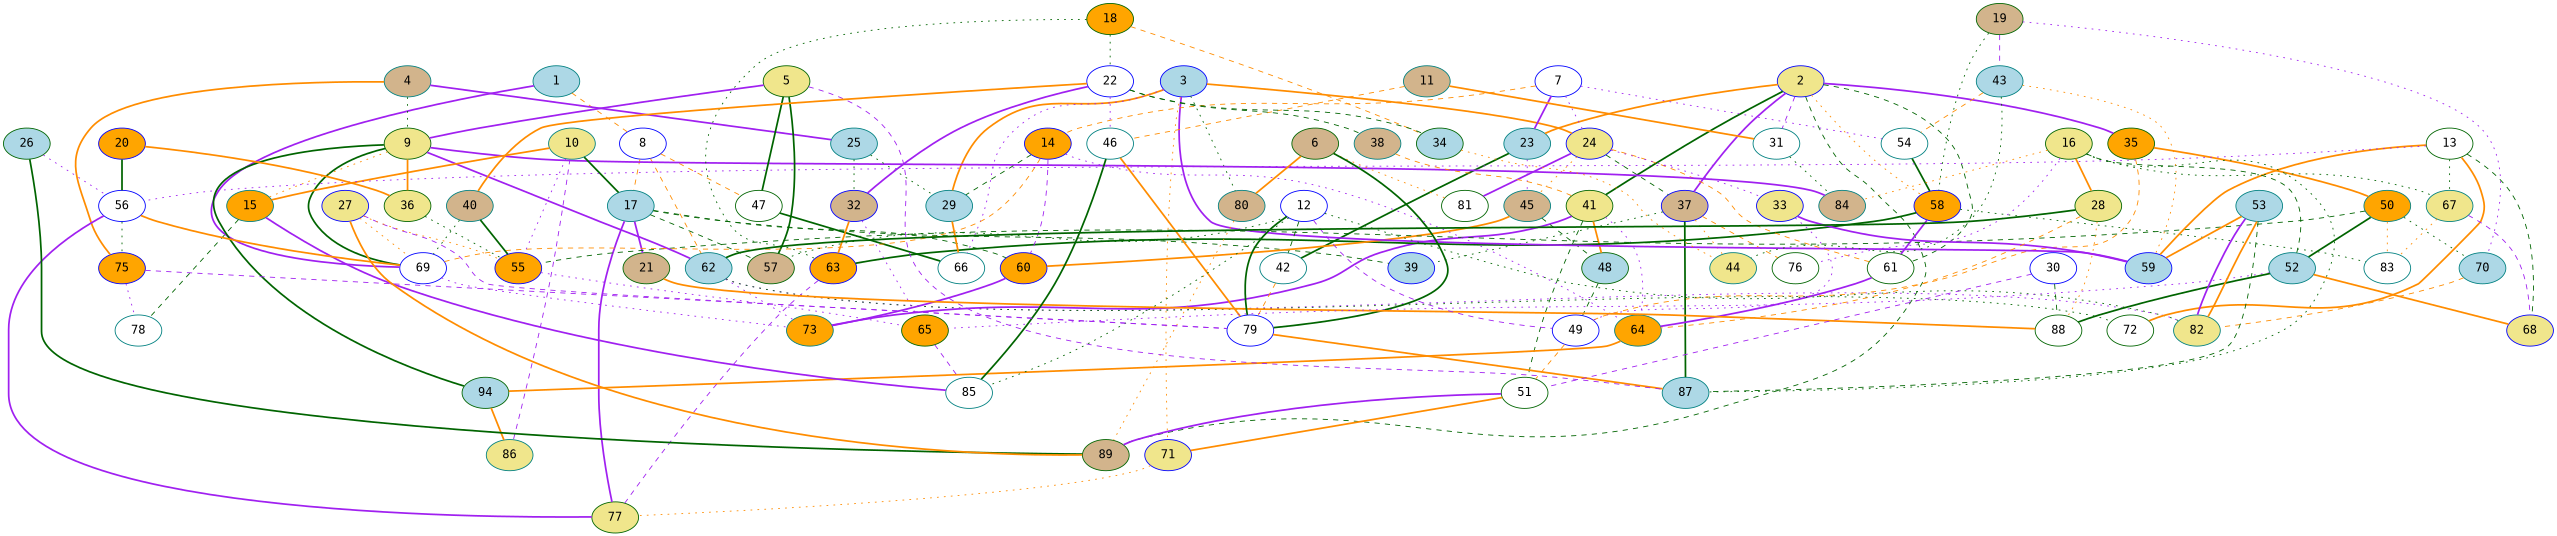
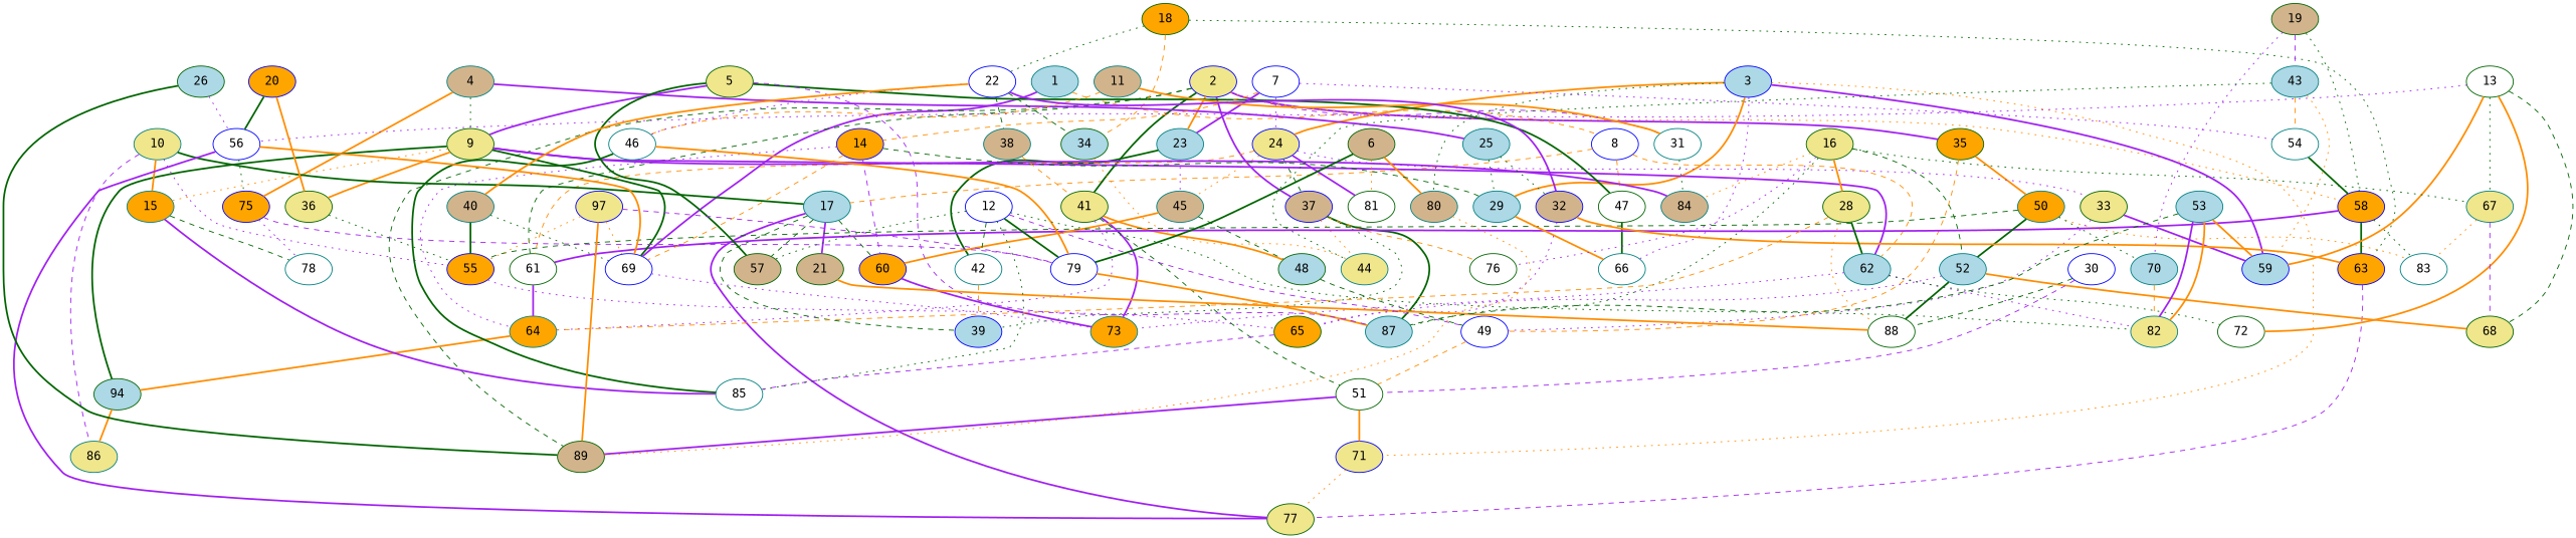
  graph {
    fontname="DejaVu Sans Mono"
    node [color=teal fillcolor=white fontname="DejaVu Sans Mono" style=filled]
    edge [color=darkorange fontname="DejaVu Sans Mono" style=bold]
    1 [fillcolor=lightblue]
    8 [color=blue]
    69 [color=blue]
    47 [color=darkgreen]
    17 [fillcolor=lightblue]
    62 [fillcolor=lightblue]
    73 [fillcolor=orange]
    2 [color=blue fillcolor=khaki]
    23 [fillcolor=lightblue]
    31
    35 [color=darkgreen fillcolor=orange]
    37 [color=blue fillcolor=tan]
    41 [color=darkgreen fillcolor=khaki]
    58 [color=blue fillcolor=orange]
    61 [color=darkgreen]
    89 [color=darkgreen fillcolor=tan]
    42
    45 [fillcolor=tan]
    84 [fillcolor=tan]
    49 [color=blue]
    50 [fillcolor=orange]
    87 [fillcolor=lightblue]
    76 [color=darkgreen]
    39 [color=blue fillcolor=lightblue]
    44 [fillcolor=khaki]
    64 [fillcolor=orange]
    51 [color=darkgreen]
    48 [color=darkgreen fillcolor=lightblue]
    63 [color=blue fillcolor=orange]
    83
    3 [color=blue fillcolor=lightblue]
    24 [color=blue fillcolor=khaki]
    29 [fillcolor=lightblue]
    59 [color=blue fillcolor=lightblue]
    66
    71 [color=blue fillcolor=khaki]
    80 [fillcolor=tan]
    81 [color=darkgreen]
-   33 [color=blue fillcolor=khaki]
+   33 [color=darkgreen fillcolor=khaki]
    77 [color=darkgreen fillcolor=khaki]
    4 [fillcolor=tan]
    9 [color=darkgreen fillcolor=khaki]
    25 [fillcolor=lightblue]
    75 [color=blue fillcolor=orange]
    15 [fillcolor=orange]
    36 [color=darkgreen fillcolor=khaki]
    n47 [color=darkgreen fillcolor=lightblue label=94]
    32 [color=blue fillcolor=tan]
    79 [color=blue]
    78
    5 [color=darkgreen fillcolor=khaki]
    57 [color=darkgreen fillcolor=tan]
    6 [color=darkgreen fillcolor=tan]
    7 [color=blue]
    14 [color=blue fillcolor=orange]
    54
    60 [color=blue fillcolor=orange]
    21 [color=darkgreen fillcolor=tan]
    82 [fillcolor=khaki]
    72 [color=darkgreen]
    85
    55 [color=blue fillcolor=orange]
    86 [fillcolor=khaki]
    10 [fillcolor=khaki]
    65 [color=darkgreen fillcolor=orange]
    11 [fillcolor=tan]
    46
    12 [color=blue]
    13 [color=darkgreen]
    56 [color=blue]
    67 [fillcolor=khaki]
-   68 [color=blue fillcolor=khaki]
+   68 [color=darkgreen fillcolor=khaki]
    16 [color=darkgreen fillcolor=khaki]
    28 [color=darkgreen fillcolor=khaki]
    52 [fillcolor=lightblue]
    88 [color=darkgreen]
    18 [color=darkgreen fillcolor=orange]
    22 [color=blue]
    34 [color=darkgreen fillcolor=lightblue]
    38 [fillcolor=tan]
    40 [fillcolor=tan]
    19 [color=darkgreen fillcolor=tan]
    43 [fillcolor=lightblue]
    70 [fillcolor=lightblue]
    20 [color=blue fillcolor=orange]
    26 [color=darkgreen fillcolor=lightblue]
-   27 [color=blue fillcolor=khaki]
+   27 [color=blue fillcolor=khaki label=97]
    30 [color=blue]
    53 [fillcolor=lightblue]
    1 -- 8 [style=dashed]
    1 -- 69 [color=purple]
    8 -- 47 [style=dashed]
    8 -- 17 [style=dashed]
    8 -- 62 [style=dashed]
    69 -- 73 [color=purple style=dotted]
    47 -- 66 [color=darkgreen]
    17 -- 39 [color=darkgreen style=dashed]
    17 -- 77 [color=purple]
    17 -- 57 [color=darkgreen style=dashed]
    17 -- 60 [color=darkgreen style=dashed]
    17 -- 21 [color=purple]
    62 -- 73 [color=purple style=dotted]
    62 -- 82 [color=purple style=dotted]
    62 -- 72 [color=darkgreen style=dotted]
    2 -- 23
    2 -- 31 [color=purple style=dashed]
    2 -- 35 [color=purple]
    2 -- 37 [color=purple]
    2 -- 41 [color=darkgreen]
    2 -- 58 [style=dotted]
    2 -- 61 [color=darkgreen style=dashed]
    2 -- 89 [color=darkgreen style=dashed]
    23 -- 42 [color=darkgreen]
    23 -- 45 [color=purple style=dotted]
    31 -- 84 [color=darkgreen style=dotted]
    35 -- 49 [style=dashed]
    35 -- 50
    37 -- 87 [color=darkgreen]
    37 -- 76 [style=dashed]
    37 -- 39 [color=darkgreen style=dotted]
    37 -- 44 [style=dotted]
    41 -- 73 [color=purple]
    41 -- 64 [color=purple style=dotted]
    41 -- 51 [color=darkgreen style=dashed]
    41 -- 48
    58 -- 61 [color=purple]
    58 -- 63 [color=darkgreen]
    58 -- 83 [color=darkgreen style=dotted]
    61 -- 64 [color=purple]
-   42 -- 79 [style=dashed]
+   42 -- 39 [style=dashed]
    45 -- 48 [color=darkgreen style=dashed]
    45 -- 60
    49 -- 51 [style=dashed]
    50 -- 83 [style=dotted]
    50 -- 55 [color=darkgreen style=dashed]
    50 -- 52 [color=darkgreen]
    50 -- 70 [color=darkgreen style=dotted]
    64 -- n47
    51 -- 89 [color=purple]
    51 -- 71
    48 -- 49 [color=darkgreen style=dashed]
    63 -- 77 [color=purple style=dashed]
    3 -- 24
    3 -- 29
    3 -- 59 [color=purple]
    3 -- 66 [color=purple style=dotted]
    3 -- 71 [style=dotted]
    3 -- 80 [color=darkgreen style=dotted]
    24 -- 37 [color=darkgreen style=dashed]
    24 -- 61 [style=dashed]
    24 -- 45 [style=dotted]
    24 -- 81 [color=purple]
    24 -- 33 [color=purple style=dotted]
    29 -- 66
    71 -- 77 [style=dotted]
    80 -- 89 [style=dotted]
    33 -- 49 [color=purple style=dotted]
    33 -- 59 [color=purple]
    4 -- 9 [color=darkgreen style=dotted]
    4 -- 25 [color=purple]
    4 -- 75
    9 -- 69 [color=darkgreen]
    9 -- 62 [color=purple]
    9 -- 84 [color=purple]
    9 -- 15 [style=dotted]
    9 -- 36
    9 -- n47 [color=darkgreen]
    25 -- 29 [color=darkgreen style=dotted]
    25 -- 32 [color=darkgreen style=dotted]
    75 -- 79 [color=purple style=dashed]
    75 -- 78 [color=purple style=dotted]
    15 -- 78 [color=darkgreen style=dashed]
    15 -- 85 [color=purple]
    36 -- 55 [color=darkgreen style=dotted]
    n47 -- 86
    32 -- 63
    32 -- 65 [color=purple style=dotted]
    79 -- 87
    5 -- 47 [color=darkgreen]
    5 -- 87 [color=purple style=dashed]
    5 -- 9 [color=purple]
    5 -- 57 [color=darkgreen]
    6 -- 80
    6 -- 81 [style=dotted]
    6 -- 79 [color=darkgreen]
    7 -- 23 [color=purple]
    7 -- 24 [color=purple style=dotted]
    7 -- 14 [style=dashed]
    7 -- 54 [color=purple style=dotted]
    14 -- 69 [style=dashed]
    14 -- 64 [color=purple style=dotted]
    14 -- 29 [color=darkgreen style=dashed]
    14 -- 60 [color=purple style=dashed]
    54 -- 58 [color=darkgreen]
    60 -- 73 [color=purple]
    21 -- 88
    55 -- 65 [color=purple style=dotted]
    10 -- 17 [color=darkgreen]
    10 -- 15
    10 -- 55 [color=purple style=dotted]
    10 -- 86 [color=purple style=dashed]
    65 -- 85 [color=purple style=dashed]
    11 -- 31
    11 -- 46 [style=dashed]
    46 -- 79
    46 -- 85 [color=darkgreen]
    12 -- 42 [color=darkgreen style=dashed]
    12 -- 49 [color=purple style=dashed]
    12 -- 79 [color=darkgreen]
    12 -- 57 [color=darkgreen style=dotted]
    12 -- 82 [color=darkgreen style=dotted]
    12 -- 85 [color=darkgreen style=dotted]
    13 -- 59
    13 -- 72
    13 -- 56 [color=purple style=dotted]
    13 -- 67 [color=darkgreen style=dotted]
    13 -- 68 [color=darkgreen style=dashed]
    56 -- 69
    56 -- 77 [color=purple]
    56 -- 75 [color=darkgreen style=dotted]
    67 -- 83 [style=dotted]
    67 -- 68 [color=purple style=dashed]
    16 -- 84 [style=dotted]
    16 -- 87 [color=darkgreen style=dotted]
    16 -- 76 [color=purple style=dotted]
    16 -- 67 [color=darkgreen style=dotted]
    16 -- 28
    16 -- 52 [color=darkgreen style=dashed]
    28 -- 62 [color=darkgreen]
    28 -- 64 [style=dashed]
    28 -- 88 [style=dotted]
    52 -- 65 [color=purple style=dotted]
    52 -- 68
    52 -- 88 [color=darkgreen]
    18 -- 63 [color=darkgreen style=dotted]
    18 -- 22 [color=darkgreen style=dotted]
    18 -- 34 [style=dashed]
    22 -- 32 [color=purple]
    22 -- 46 [color=purple style=dotted]
    22 -- 34 [color=darkgreen style=dashed]
    22 -- 38 [color=darkgreen style=dashed]
    22 -- 40
    34 -- 44 [style=dotted]
    38 -- 41 [style=dashed]
    40 -- 69 [color=darkgreen style=dotted]
    40 -- 55 [color=darkgreen]
    19 -- 58 [color=darkgreen style=dotted]
    19 -- 43 [color=purple style=dashed]
    19 -- 70 [color=purple style=dotted]
    43 -- 44 [color=darkgreen style=dotted]
    43 -- 59 [style=dotted]
    43 -- 54 [style=dashed]
    70 -- 82 [style=dashed]
    20 -- 36
    20 -- 56 [color=darkgreen]
    26 -- 89 [color=darkgreen]
    26 -- 56 [color=purple style=dotted]
    27 -- 69 [style=dotted]
    27 -- 89
    27 -- 79 [color=purple style=dashed]
    27 -- 55 [style=dotted]
    30 -- 51 [color=purple style=dashed]
    30 -- 88 [color=darkgreen style=dashed]
    53 -- 87 [color=darkgreen style=dashed]
    53 -- 59
    53 -- 82 [color=purple]
    53 -- 82
  }
